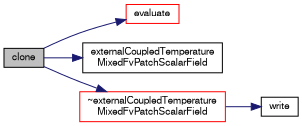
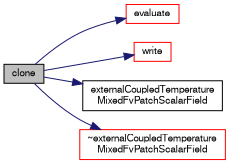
  digraph {
    rankdir=LR
    node [color=red fontname=FreeSans fontsize=10 shape=record]
    edge [color=midnightblue fontname=FreeSans fontsize=10 labelfontname=FreeSans labelfontsize=10 style=solid]
    n1 [color=black fillcolor=grey75 fontcolor=black height=0.2 label=clone style=filled width=0.4]
    n2 [height=0.2 label=evaluate width=0.4]
-   n3 [color=black height=0.2 label=write width=0.4]
+   n3 [height=0.2 label=write width=0.4]
    n4 [color=black height=0.2 label="externalCoupledTemperature\lMixedFvPatchScalarField" width=0.4]
    n5 [height=0.2 label="~externalCoupledTemperature\lMixedFvPatchScalarField" width=0.4]
    n1 -> n2
-   n5 -> n3
+   n1 -> n3
    n1 -> n4
    n1 -> n5
  }
